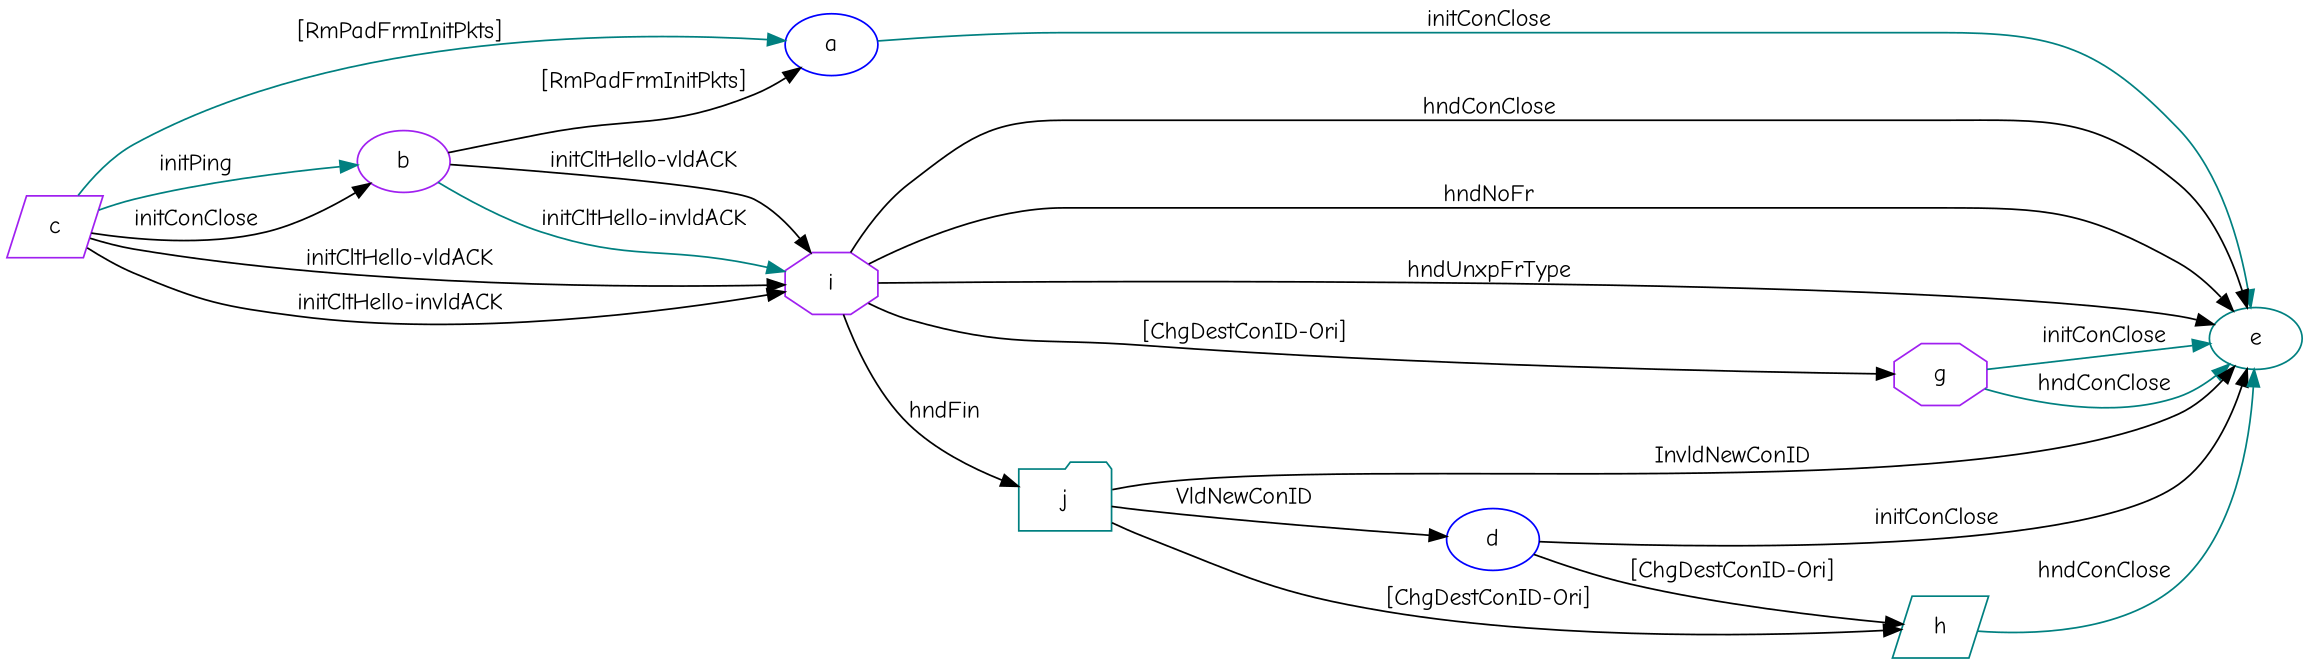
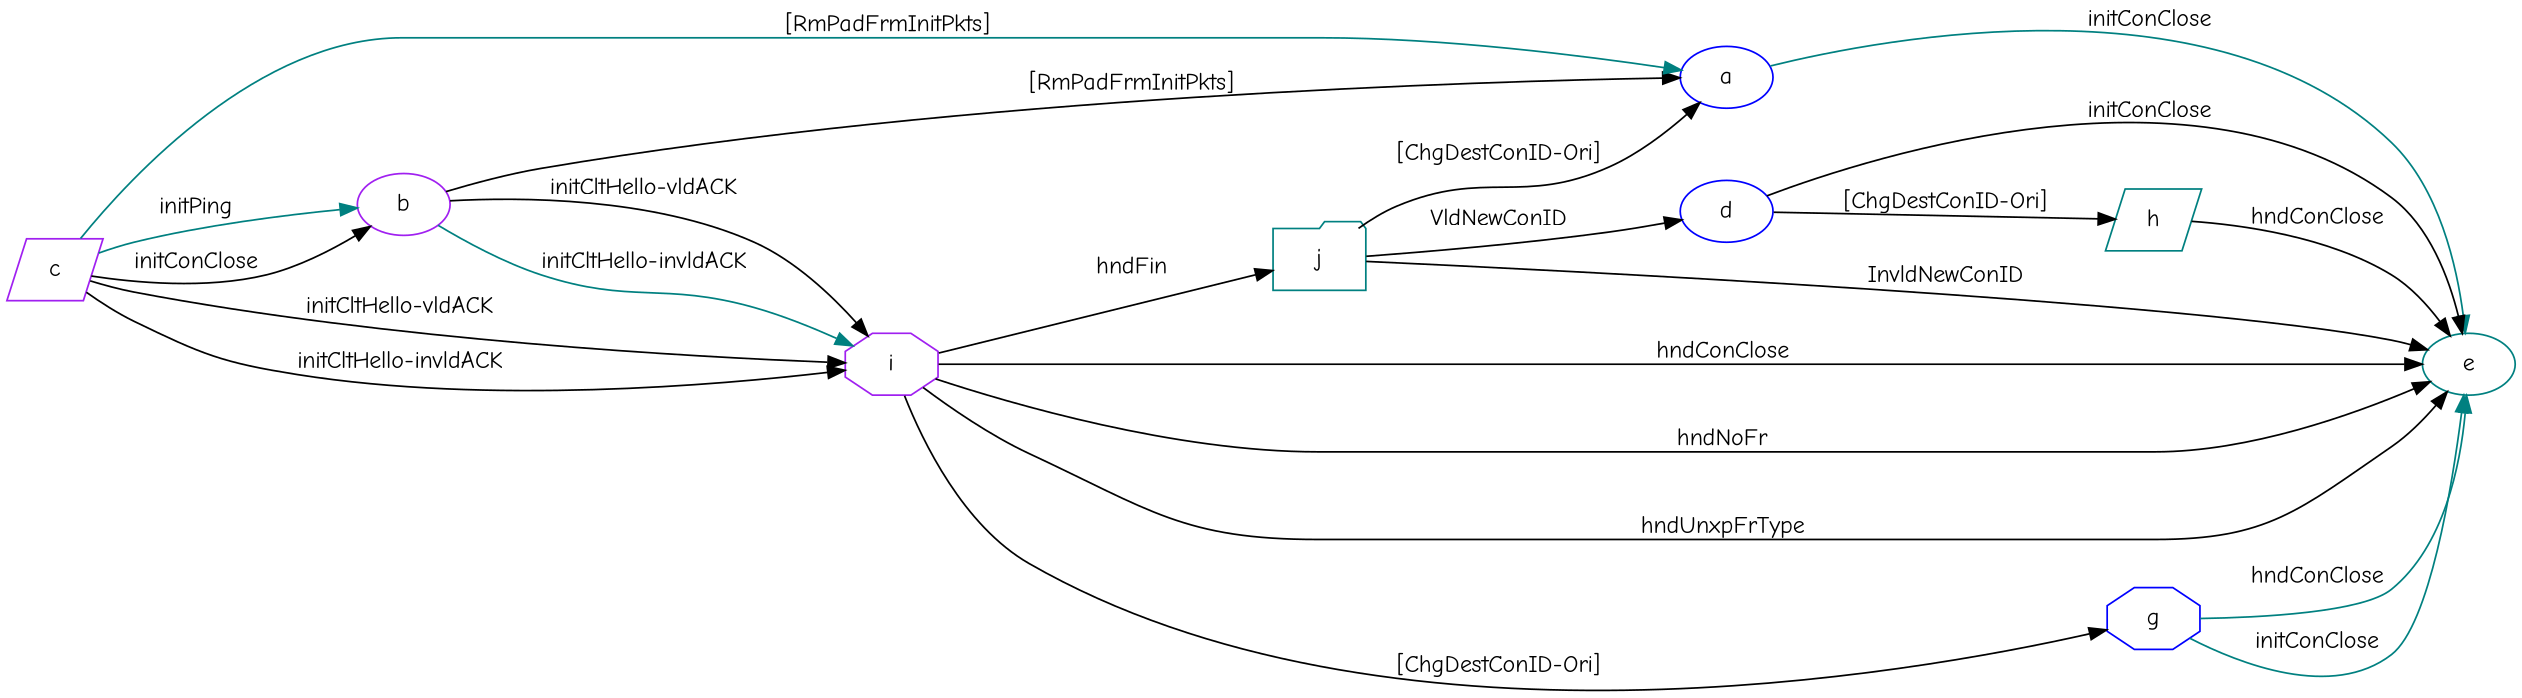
  digraph {
    fontname="Comic Neue"
    rankdir=LR
    node [color=teal fontname="Comic Neue" shape=ellipse]
    edge [color=black fontname="Comic Neue"]
    e
    a [color=blue]
    b [color=purple]
    i [color=purple shape=octagon]
-   g [color=purple shape=octagon]
+   g [color=blue shape=octagon]
    j [shape=folder]
    d [color=blue]
    h [shape=parallelogram]
    c [color=purple shape=parallelogram]
    a -> e [color=teal label="initConClose "]
    b -> a [label="[RmPadFrmInitPkts] "]
    b -> i [label="initCltHello-vldACK "]
    b -> i [color=teal label="initCltHello-invldACK "]
    i -> e [label="hndConClose "]
    i -> e [label="hndNoFr "]
    i -> e [label="hndUnxpFrType "]
    i -> g [label="[ChgDestConID-Ori] "]
    i -> j [label="hndFin "]
    g -> e [color=teal label="initConClose "]
    g -> e [color=teal label="hndConClose "]
    j -> e [label="InvldNewConID "]
    j -> d [label="VldNewConID "]
-   j -> h [label="[ChgDestConID-Ori] "]
+   j -> a [label="[ChgDestConID-Ori] "]
    d -> e [label="initConClose "]
    d -> h [label="[ChgDestConID-Ori] "]
-   h -> e [color=teal label="hndConClose "]
+   h -> e [label="hndConClose "]
    c -> a [color=teal label="[RmPadFrmInitPkts] "]
    c -> b [color=teal label="initPing "]
    c -> b [label="initConClose "]
    c -> i [label="initCltHello-vldACK "]
    c -> i [label="initCltHello-invldACK "]
  }
